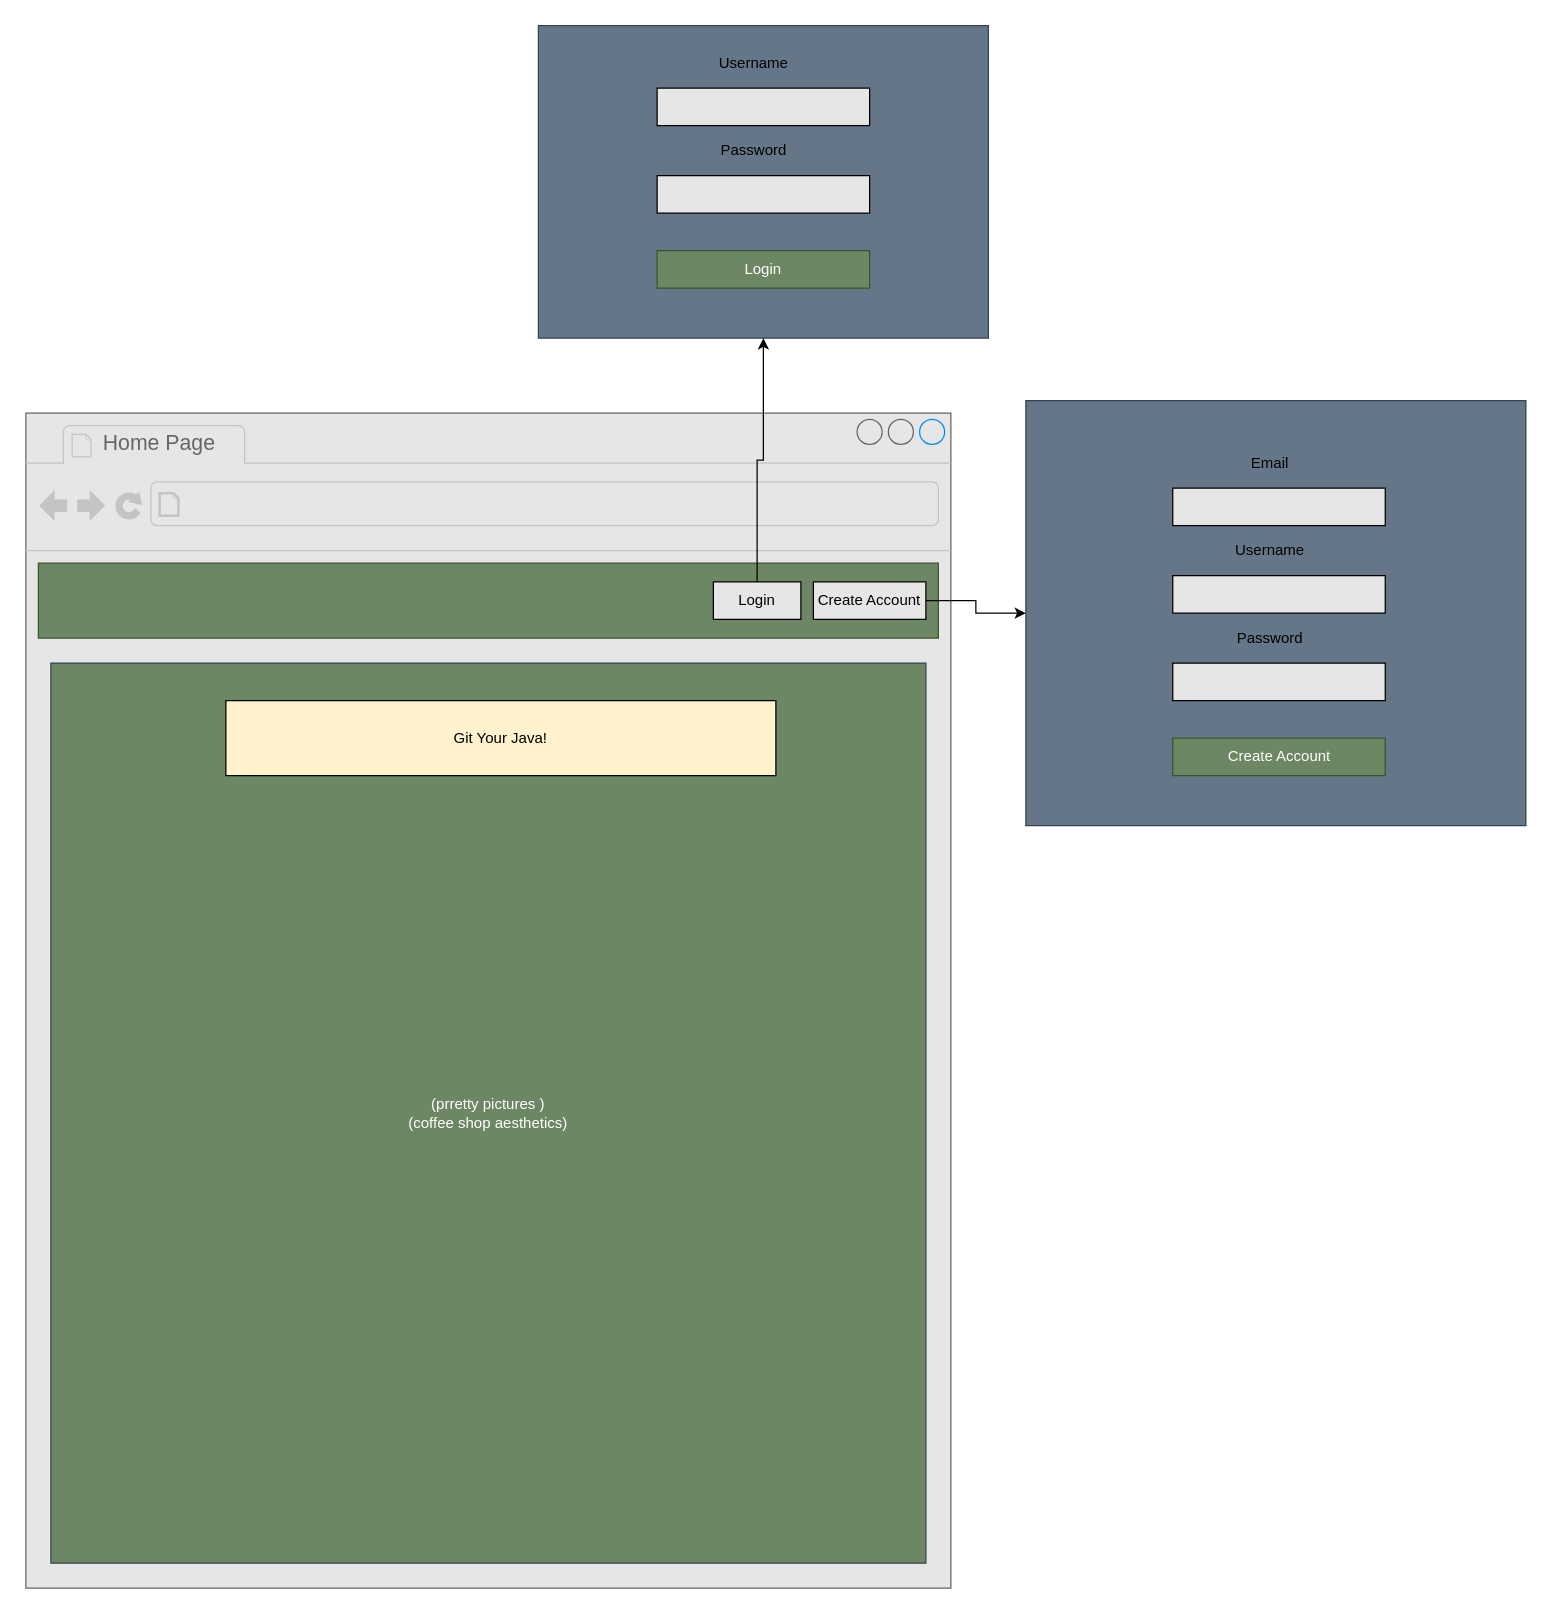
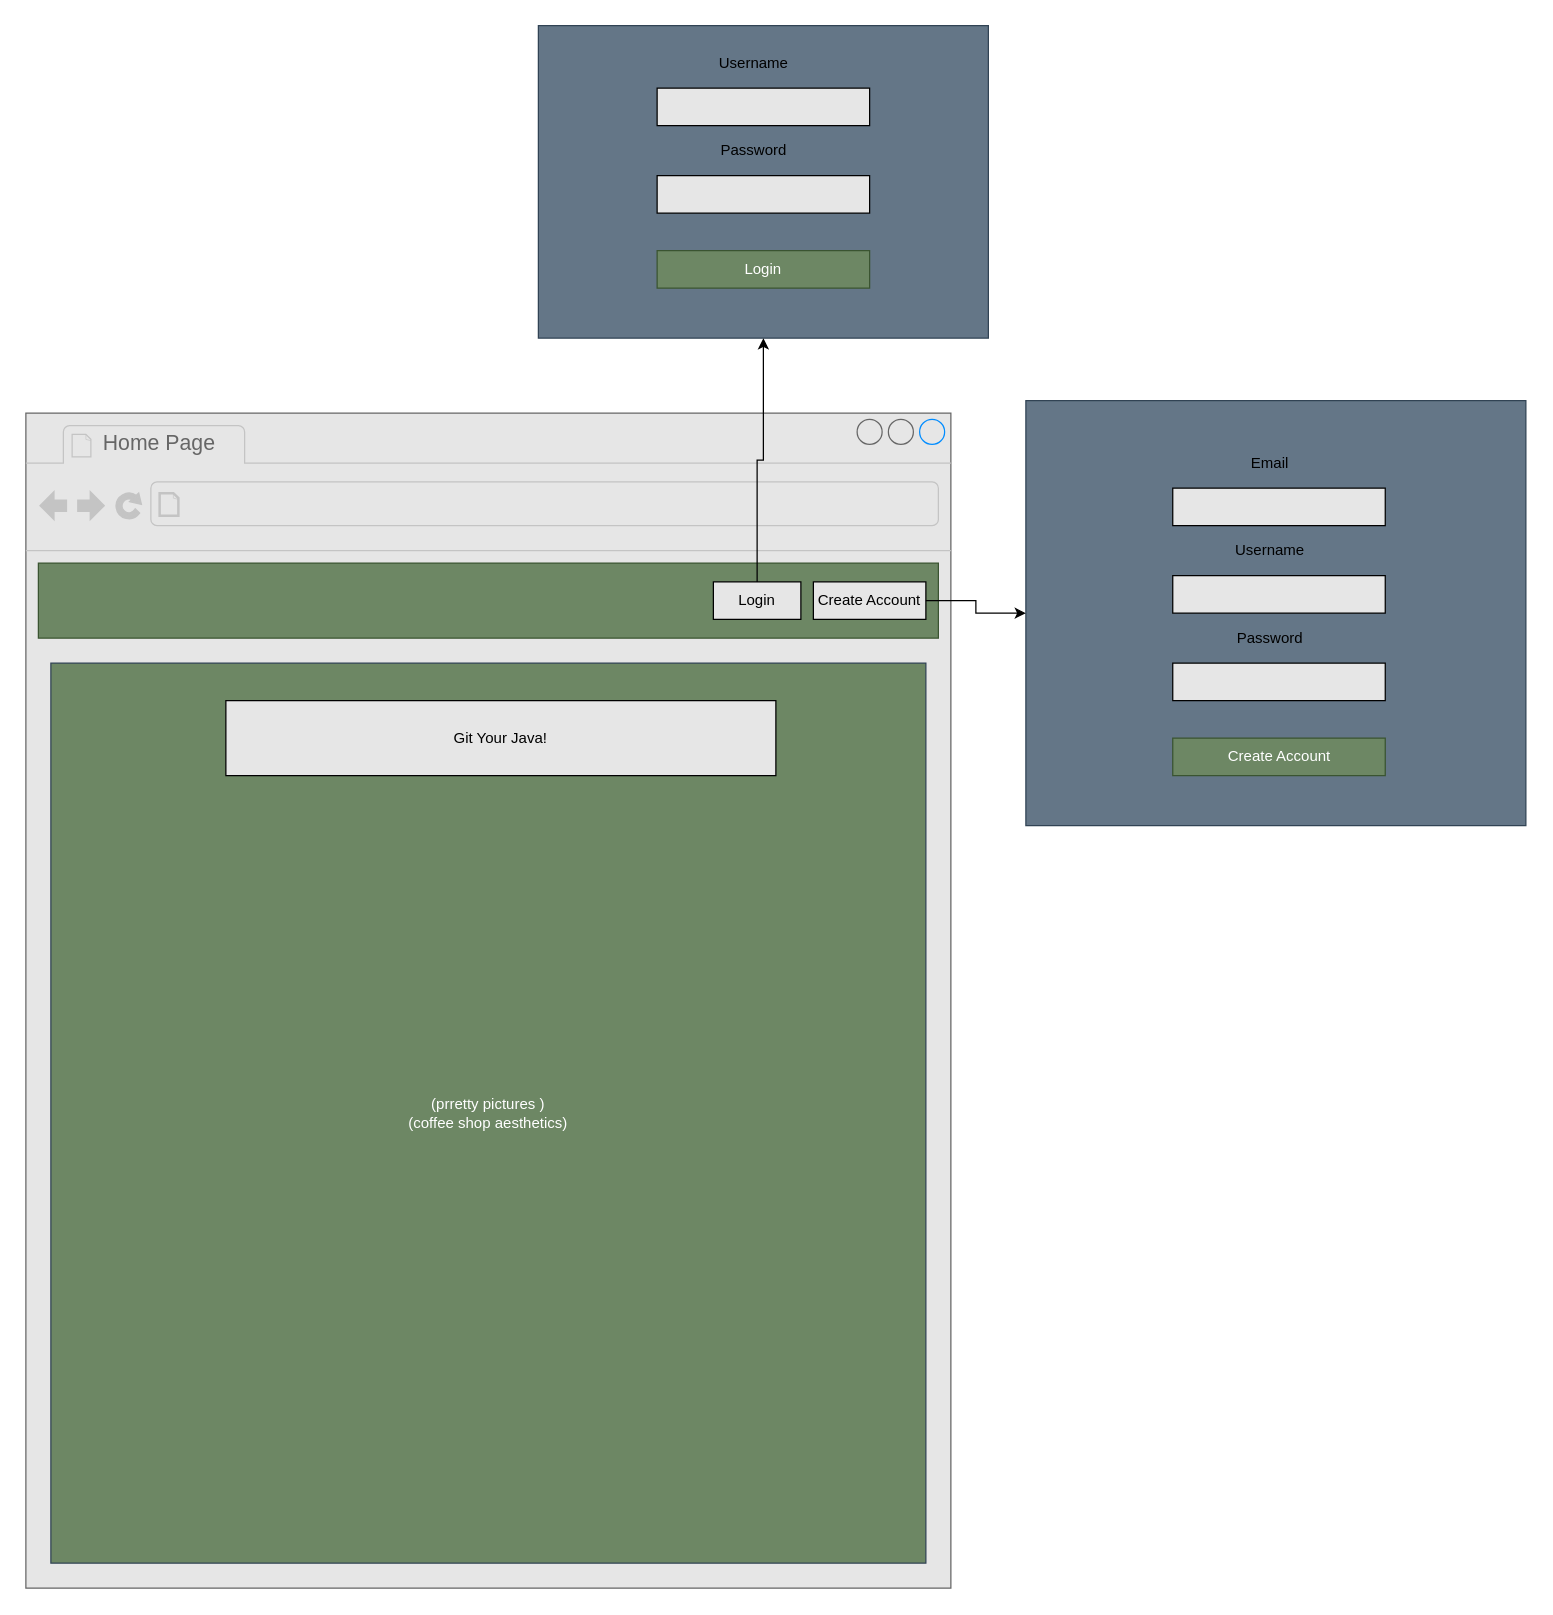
  <mxCell id="0" />
  <mxCell id="1" parent="0" />
  <mxCell id="2" value="" style="strokeWidth=1;shadow=0;dashed=0;align=center;html=1;shape=mxgraph.mockup.containers.browserWindow;rSize=0;strokeColor=#666666;strokeColor2=#008cff;strokeColor3=#c4c4c4;mainText=,;recursiveResize=0;fillColor=#E6E6E6;" parent="1" vertex="1"><mxGeometry x="20" y="330" width="740" height="940" as="geometry" /></mxCell>
  <mxCell id="3" value="Home Page" style="strokeWidth=1;shadow=0;dashed=0;align=center;html=1;shape=mxgraph.mockup.containers.anchor;fontSize=17;fontColor=#666666;align=left;" parent="2" vertex="1"><mxGeometry x="60" y="12" width="110" height="26" as="geometry" /></mxCell>
  <mxCell id="4" value="(prretty pictures )&lt;br&gt;(coffee shop aesthetics)" style="rounded=0;whiteSpace=wrap;html=1;fillColor=#6d8764;strokeColor=#314354;fontColor=#ffffff;" parent="2" vertex="1"><mxGeometry x="20" y="200" width="700" height="720" as="geometry" /></mxCell>
  <mxCell id="5" value="" style="rounded=0;whiteSpace=wrap;html=1;fillColor=#6d8764;strokeColor=#3A5431;fontColor=#ffffff;" parent="2" vertex="1"><mxGeometry x="10" y="120" width="720" height="60" as="geometry" /></mxCell>
  <mxCell id="6" value="&lt;font color=&quot;#000000&quot;&gt;Create Account&lt;/font&gt;" style="rounded=0;whiteSpace=wrap;html=1;fillColor=#E6E6E6;" parent="2" vertex="1"><mxGeometry x="630" y="135" width="90" height="30" as="geometry" /></mxCell>
  <mxCell id="7" value="&lt;font color=&quot;#000000&quot;&gt;Login&lt;/font&gt;" style="rounded=0;whiteSpace=wrap;html=1;fillColor=#E6E6E6;" parent="2" vertex="1"><mxGeometry x="550" y="135" width="70" height="30" as="geometry" /></mxCell>
- <mxCell id="8" value="&lt;font color=&quot;#000000&quot;&gt;Git Your Java!&lt;/font&gt;" style="rounded=0;whiteSpace=wrap;html=1;fillColor=#fff2cc;" parent="2" vertex="1"><mxGeometry x="160" y="230" width="440" height="60" as="geometry" /></mxCell>
+ <mxCell id="8" value="&lt;font color=&quot;#000000&quot;&gt;Git Your Java!&lt;/font&gt;" style="rounded=0;whiteSpace=wrap;html=1;fillColor=#E6E6E6;" parent="2" vertex="1"><mxGeometry x="160" y="230" width="440" height="60" as="geometry" /></mxCell>
  <mxCell id="9" value="" style="whiteSpace=wrap;html=1;rounded=0;fillColor=#647687;strokeColor=#314354;fontColor=#ffffff;" parent="1" vertex="1"><mxGeometry x="820" y="320" width="400" height="340" as="geometry" /></mxCell>
  <mxCell id="10" value="" style="edgeStyle=orthogonalEdgeStyle;rounded=0;orthogonalLoop=1;jettySize=auto;html=1;" parent="1" source="6" target="9" edge="1"><mxGeometry relative="1" as="geometry" /></mxCell>
  <mxCell id="11" value="" style="rounded=0;whiteSpace=wrap;html=1;fillColor=#E6E6E6;" parent="1" vertex="1"><mxGeometry x="937.5" y="460" width="170" height="30" as="geometry" /></mxCell>
  <mxCell id="12" value="Username" style="text;html=1;strokeColor=none;fillColor=none;align=center;verticalAlign=middle;whiteSpace=wrap;rounded=0;" parent="1" vertex="1"><mxGeometry x="972.5" y="430" width="85" height="20" as="geometry" /></mxCell>
  <mxCell id="13" value="" style="rounded=0;whiteSpace=wrap;html=1;fillColor=#E6E6E6;" parent="1" vertex="1"><mxGeometry x="937.5" y="530" width="170" height="30" as="geometry" /></mxCell>
  <mxCell id="14" value="Password" style="text;html=1;strokeColor=none;fillColor=none;align=center;verticalAlign=middle;whiteSpace=wrap;rounded=0;" parent="1" vertex="1"><mxGeometry x="972.5" y="500" width="85" height="20" as="geometry" /></mxCell>
  <mxCell id="15" value="" style="rounded=0;whiteSpace=wrap;html=1;fillColor=#E6E6E6;" parent="1" vertex="1"><mxGeometry x="937.5" y="390" width="170" height="30" as="geometry" /></mxCell>
  <mxCell id="16" value="Email" style="text;html=1;strokeColor=none;fillColor=none;align=center;verticalAlign=middle;whiteSpace=wrap;rounded=0;" parent="1" vertex="1"><mxGeometry x="972.5" y="360" width="85" height="20" as="geometry" /></mxCell>
  <mxCell id="17" value="Create Account" style="rounded=0;whiteSpace=wrap;html=1;fillColor=#6d8764;strokeColor=#3A5431;fontColor=#ffffff;" parent="1" vertex="1"><mxGeometry x="937.5" y="590" width="170" height="30" as="geometry" /></mxCell>
  <mxCell id="18" value="" style="whiteSpace=wrap;html=1;rounded=0;fillColor=#647687;strokeColor=#314354;fontColor=#ffffff;" parent="1" vertex="1"><mxGeometry x="430" y="20" width="360" height="250" as="geometry" /></mxCell>
  <mxCell id="19" value="" style="edgeStyle=orthogonalEdgeStyle;rounded=0;orthogonalLoop=1;jettySize=auto;html=1;" parent="1" source="7" target="18" edge="1"><mxGeometry relative="1" as="geometry" /></mxCell>
  <mxCell id="20" value="" style="rounded=0;whiteSpace=wrap;html=1;fillColor=#E6E6E6;" parent="1" vertex="1"><mxGeometry x="525" y="70" width="170" height="30" as="geometry" /></mxCell>
  <mxCell id="21" value="Username" style="text;html=1;strokeColor=none;fillColor=none;align=center;verticalAlign=middle;whiteSpace=wrap;rounded=0;" parent="1" vertex="1"><mxGeometry x="560" y="40" width="85" height="20" as="geometry" /></mxCell>
  <mxCell id="22" value="Password" style="text;html=1;strokeColor=none;fillColor=none;align=center;verticalAlign=middle;whiteSpace=wrap;rounded=0;" parent="1" vertex="1"><mxGeometry x="560" y="110" width="85" height="20" as="geometry" /></mxCell>
  <mxCell id="23" value="" style="rounded=0;whiteSpace=wrap;html=1;fillColor=#E6E6E6;" parent="1" vertex="1"><mxGeometry x="525" y="140" width="170" height="30" as="geometry" /></mxCell>
  <mxCell id="24" value="Login" style="rounded=0;whiteSpace=wrap;html=1;fillColor=#6d8764;strokeColor=#3A5431;fontColor=#ffffff;" parent="1" vertex="1"><mxGeometry x="525" y="200" width="170" height="30" as="geometry" /></mxCell>
